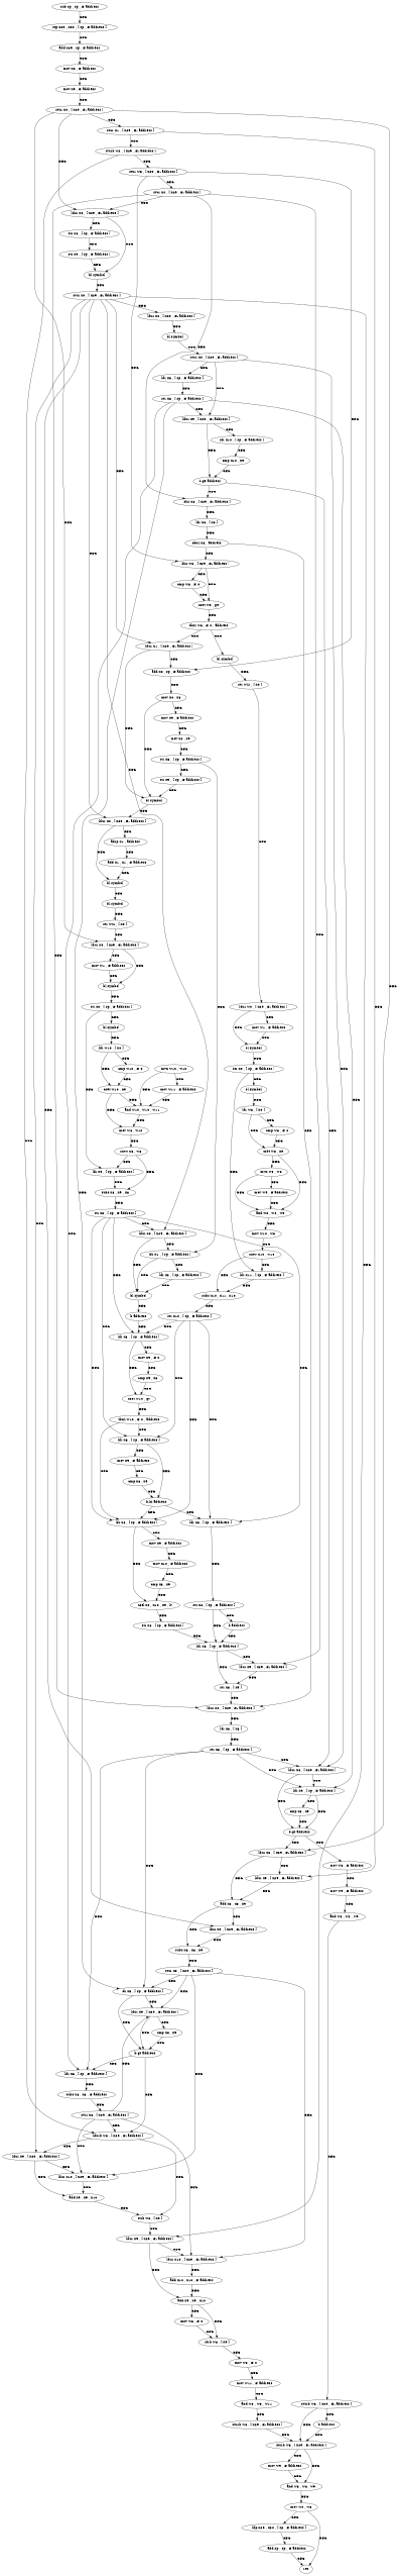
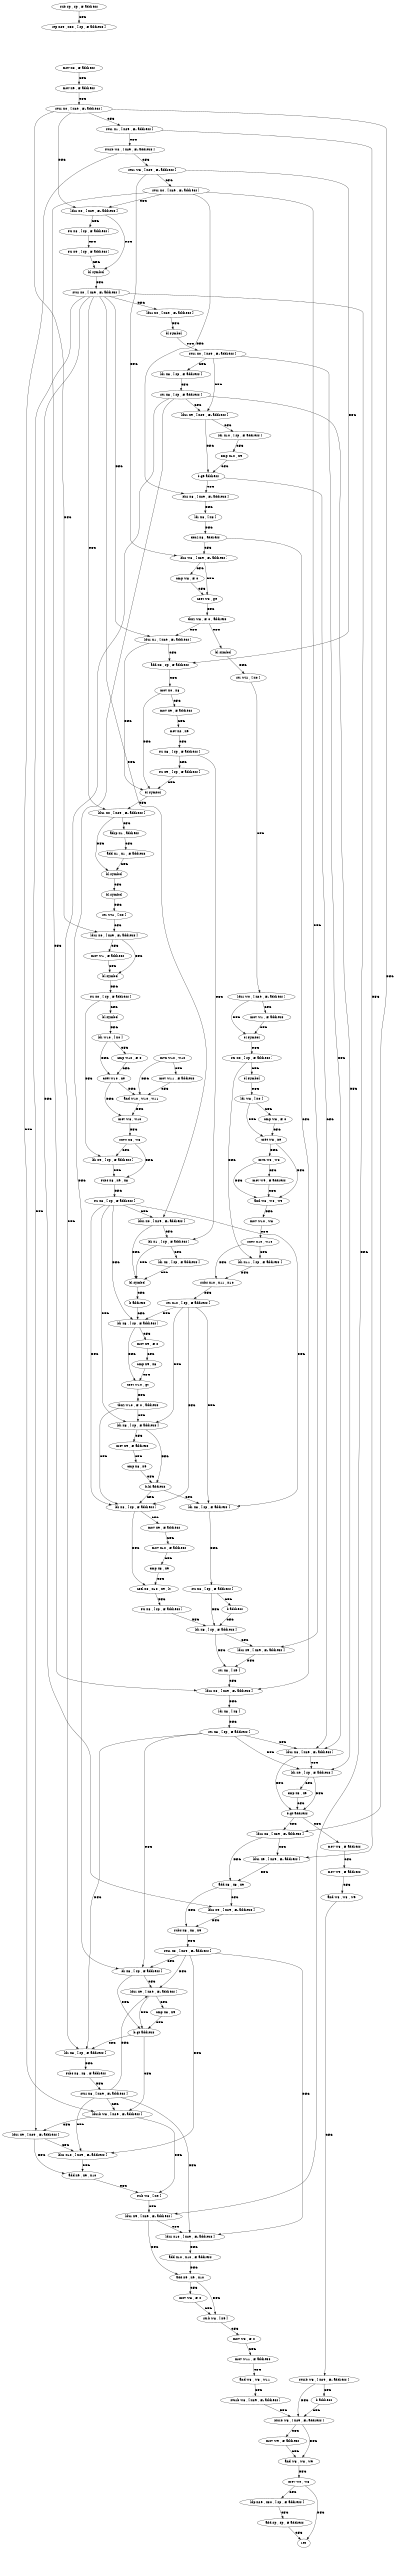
  digraph {
    n1 [label="sub sp , sp , # address"]
    n2 [label="stp x29 , x30 , [ sp , # address ]"]
-   n3 [label="add x29 , sp , # address"]
    n4 [label="mov x8 , # address"]
    n5 [label="mov x9 , # address"]
    n6 [label="stur x0 , [ x29 , #- address ]"]
    n7 [label="stur x1 , [ x29 , #- address ]"]
    n8 [label="ldur x0 , [ x29 , #- address ]"]
    n9 [label="ldur x8 , [ x29 , #- address ]"]
    n10 [label="ldur x0 , [ x29 , #- address ]"]
    n11 [label="sturb w2 , [ x29 , #- address ]"]
    n12 [label="ldur x9 , [ x29 , #- address ]"]
    n13 [label="str x8 , [ sp , # address ]"]
    n14 [label="bl symbol"]
    n15 [label="add x8 , x8 , x9"]
    n16 [label="mov w1 , # address"]
    n17 [label="bl symbol"]
    n18 [label="stur w3 , [ x29 , #- address ]"]
    n19 [label="ldurb w8 , [ x29 , #- address ]"]
    n20 [label="stur x4 , [ x29 , #- address ]"]
    n21 [label="ldur w8 , [ x29 , #- address ]"]
    n22 [label="add x8 , sp , # address"]
    n23 [label="ldur x9 , [ x29 , #- address ]"]
    n24 [label="strb w8 , [ x9 ]"]
    n25 [label="ldur x8 , [ x29 , #- address ]"]
    n26 [label="ldur x8 , [ x29 , #- address ]"]
    n27 [label="ldur x9 , [ x29 , #- address ]"]
    n28 [label="cmp w8 , # 0"]
    n29 [label="cset w8 , ge"]
    n30 [label="ldur w0 , [ x29 , #- address ]"]
    n31 [label="mov w1 , # address"]
    n32 [label="bl symbol"]
    n33 [label="ldr x8 , [ x8 ]"]
    n34 [label="ldr x8 , [ x8 ]"]
    n35 [label="str x8 , [ x9 ]"]
    n36 [label="str x9 , [ sp , # address ]"]
    n37 [label="stur x0 , [ x29 , #- address ]"]
    n38 [label="ldur x0 , [ x29 , #- address ]"]
    n39 [label="ldur x9 , [ x29 , #- address ]"]
    n40 [label="ldur x1 , [ x29 , #- address ]"]
    n41 [label="ldur x9 , [ x29 , #- address ]"]
    n42 [label="ldur x0 , [ x29 , #- address ]"]
    n43 [label="ldur x0 , [ x29 , #- address ]"]
    n44 [label="bl symbol"]
    n45 [label="subs x8 , x8 , x9"]
    n46 [label="bl symbol"]
    n47 [label="ldur x10 , [ x29 , #- address ]"]
    n48 [label="add x9 , x9 , x10"]
    n49 [label="ldur x10 , [ x29 , #- address ]"]
    n50 [label="add x9 , x9 , x10"]
    n51 [label="adrp x1 , address"]
    n52 [label="bl symbol"]
    n53 [label="ldr x1 , [ sp , # address ]"]
    n54 [label="bl symbol"]
    n55 [label="stur x0 , [ x29 , #- address ]"]
    n56 [label="ldr x8 , [ sp , # address ]"]
    n57 [label="ldur x9 , [ x29 , #- address ]"]
    n58 [label="ldur x8 , [ x29 , #- address ]"]
    n59 [label="str x8 , [ sp , # address ]"]
    n60 [label="ldr x10 , [ sp , # address ]"]
    n61 [label="b.ge address"]
    n62 [label="ldr x9 , [ sp , # address ]"]
    n63 [label="b.gt address"]
    n64 [label="ldr x8 , [ sp , # address ]"]
    n65 [label="ldr x8 , [ sp , # address ]"]
    n66 [label="cmp x8 , x9"]
    n67 [label="ldur x9 , [ x29 , #- address ]"]
    n68 [label="b.gt address"]
    n69 [label="subs x8 , x8 , # address"]
    n70 [label="cmp x10 , x9"]
    n71 [label="mov w8 , # address"]
    n72 [label="cbnz x8 , address"]
    n73 [label="mov w9 , # address"]
    n74 [label="and w8 , w8 , w9"]
    n75 [label="str x8 , [ sp , # address ]"]
    n76 [label="tbnz w8 , # 0 , address"]
    n77 [label="stur x8 , [ x29 , #- address ]"]
    n78 [label="cmp x8 , x9"]
    n79 [label="add x10 , x10 , # address"]
    n80 [label="stur x8 , [ x29 , #- address ]"]
    n81 [label="sturb w8 , [ x29 , #- address ]"]
    n82 [label="b address"]
    n83 [label="ldurb w8 , [ x29 , #- address ]"]
    n84 [label="mov w9 , # address"]
    n85 [label="and w8 , w8 , w9"]
    n86 [label="mov w0 , w8"]
    n87 [label="bl symbol"]
    n88 [label="str wzr , [ x0 ]"]
    n89 [label="mov x0 , x8"]
    n90 [label="mov w8 , # 0"]
    n91 [label="strb w8 , [ x9 ]"]
    n92 [label="mov w8 , # 0"]
    n93 [label="mov w11 , # address"]
    n94 [label="and w8 , w8 , w11"]
    n95 [label="sturb w8 , [ x29 , #- address ]"]
    n96 [label="ldp x29 , x30 , [ sp , # address ]"]
    n97 [label=ret]
    n98 [label="add sp , sp , # address"]
    n99 [label="str x0 , [ sp , # address ]"]
    n100 [label="bl symbol"]
    n101 [label="ldr x11 , [ sp , # address ]"]
    n102 [label="ldr w8 , [ x0 ]"]
    n103 [label="subs x10 , x11 , x10"]
    n104 [label="cmp w8 , # 0"]
    n105 [label="cset w8 , ne"]
    n106 [label="mvn w8 , w8"]
    n107 [label="and w8 , w8 , w9"]
    n108 [label="mov w9 , # address"]
    n109 [label="mov w10 , w8"]
    n110 [label="sxtw x10 , w10"]
    n111 [label="str x10 , [ sp , # address ]"]
    n112 [label="ldr x8 , [ sp , # address ]"]
    n113 [label="ldr x8 , [ sp , # address ]"]
    n114 [label="ldr x8 , [ sp , # address ]"]
    n115 [label="ldr x8 , [ sp , # address ]"]
    n116 [label="mov x9 , # 0"]
    n117 [label="cset w10 , gt"]
    n118 [label="mov x9 , # address"]
    n119 [label="csel x8 , x10 , x9 , lt"]
    n120 [label="mov x9 , # address"]
    n121 [label="b.hi address"]
    n122 [label="str x8 , [ sp , # address ]"]
    n123 [label="cmp x9 , x8"]
    n124 [label="tbnz w10 , # 0 , address"]
    n125 [label="mov x9 , # address"]
    n126 [label="mov x2 , x9"]
    n127 [label="str x8 , [ sp , # address ]"]
    n128 [label="str x9 , [ sp , # address ]"]
    n129 [label="ldr x2 , [ sp , # address ]"]
    n130 [label="add x1 , x1 , # address"]
    n131 [label="bl symbol"]
    n132 [label="str wzr , [ x0 ]"]
    n133 [label="str x0 , [ sp , # address ]"]
    n134 [label="bl symbol"]
    n135 [label="ldr x9 , [ sp , # address ]"]
    n136 [label="ldr w10 , [ x0 ]"]
    n137 [label="subs x8 , x9 , x8"]
    n138 [label="cmp w10 , # 0"]
    n139 [label="cset w10 , ne"]
    n140 [label="and w10 , w10 , w11"]
    n141 [label="mov w8 , w10"]
    n142 [label="mvn w10 , w10"]
    n143 [label="mov w11 , # address"]
    n144 [label="sxtw x8 , w8"]
    n145 [label="str x8 , [ sp , # address ]"]
    n146 [label="b address"]
    n147 [label="mov x10 , # address"]
    n148 [label="str x8 , [ sp , # address ]"]
    n149 [label="cmp x8 , x9"]
    n150 [label="ldr x8 , [ sp , # address ]"]
    n151 [label="cmp x8 , x9"]
    n152 [label="b address"]
    n1 -> n2 [label=CFG]
-   n2 -> n3 [label=CFG]
-   n3 -> n4 [label=CFG]
    n4 -> n5 [label=CFG]
    n5 -> n6 [label=CFG]
    n6 -> n7 [label=CFG]
    n6 -> n8 [label=DFG]
    n6 -> n9 [label=DFG]
    n6 -> n10 [label=DFG]
    n7 -> n11 [label=CFG]
    n7 -> n12 [label=DFG]
    n8 -> n13 [label=CFG]
    n8 -> n14 [label=DFG]
    n9 -> n12 [label=CFG]
    n9 -> n15 [label=DFG]
    n10 -> n16 [label=CFG]
    n10 -> n17 [label=DFG]
    n11 -> n18 [label=CFG]
    n11 -> n19 [label=DFG]
    n12 -> n15 [label=DFG]
    n13 -> n36 [label=CFG]
    n14 -> n37 [label=DFG]
    n15 -> n39 [label=CFG]
    n15 -> n45 [label=DFG]
    n16 -> n17 [label=CFG]
    n17 -> n133 [label=DFG]
    n18 -> n20 [label=CFG]
    n18 -> n21 [label=DFG]
    n18 -> n22 [label=DFG]
    n19 -> n23 [label=CFG]
    n19 -> n24 [label=DFG]
    n20 -> n8 [label=CFG]
    n20 -> n25 [label=DFG]
    n20 -> n26 [label=DFG]
    n20 -> n27 [label=DFG]
    n21 -> n28 [label=CFG]
    n21 -> n29 [label=DFG]
    n22 -> n89 [label=CFG]
    n23 -> n47 [label=CFG]
    n23 -> n48 [label=DFG]
    n24 -> n41 [label=CFG]
    n25 -> n33 [label=DFG]
    n26 -> n34 [label=DFG]
    n27 -> n35 [label=DFG]
    n28 -> n29 [label=CFG]
    n29 -> n76 [label=DFG]
    n30 -> n31 [label=CFG]
    n30 -> n32 [label=DFG]
    n31 -> n32 [label=CFG]
    n32 -> n99 [label=DFG]
    n33 -> n72 [label=DFG]
    n34 -> n75 [label=DFG]
    n35 -> n26 [label=CFG]
    n36 -> n14 [label=CFG]
    n37 -> n23 [label=DFG]
    n37 -> n38 [label=DFG]
    n37 -> n39 [label=DFG]
    n37 -> n40 [label=DFG]
    n37 -> n41 [label=DFG]
    n37 -> n42 [label=DFG]
    n37 -> n43 [label=DFG]
    n38 -> n44 [label=DFG]
    n39 -> n45 [label=DFG]
    n40 -> n22 [label=CFG]
    n40 -> n46 [label=DFG]
    n41 -> n49 [label=CFG]
    n41 -> n50 [label=DFG]
    n42 -> n51 [label=CFG]
    n42 -> n52 [label=DFG]
    n43 -> n53 [label=CFG]
    n43 -> n54 [label=DFG]
    n44 -> n55 [label=DFG]
    n45 -> n77 [label=DFG]
    n46 -> n42 [label=CFG]
    n47 -> n48 [label=DFG]
    n48 -> n24 [label=DFG]
    n49 -> n79 [label=DFG]
    n50 -> n90 [label=CFG]
    n50 -> n91 [label=DFG]
    n51 -> n130 [label=CFG]
    n52 -> n131 [label=CFG]
    n53 -> n54 [label=DFG]
    n53 -> n129 [label=CFG]
    n54 -> n146 [label=CFG]
    n55 -> n56 [label=CFG]
    n55 -> n57 [label=DFG]
    n55 -> n58 [label=DFG]
    n56 -> n59 [label=CFG]
    n57 -> n60 [label=CFG]
    n57 -> n61 [label=DFG]
    n58 -> n62 [label=CFG]
    n58 -> n63 [label=DFG]
    n59 -> n57 [label=CFG]
    n59 -> n62 [label=DFG]
    n59 -> n64 [label=DFG]
    n59 -> n65 [label=DFG]
    n60 -> n70 [label=CFG]
    n61 -> n25 [label=CFG]
    n61 -> n58 [label=CFG]
    n62 -> n63 [label=DFG]
    n62 -> n66 [label=CFG]
    n63 -> n9 [label=CFG]
    n63 -> n71 [label=CFG]
    n64 -> n67 [label=CFG]
    n64 -> n68 [label=DFG]
    n65 -> n69 [label=DFG]
    n66 -> n63 [label=CFG]
    n67 -> n68 [label=DFG]
    n67 -> n78 [label=CFG]
    n68 -> n19 [label=CFG]
    n68 -> n65 [label=CFG]
    n69 -> n80 [label=DFG]
    n70 -> n61 [label=CFG]
    n71 -> n73 [label=CFG]
    n72 -> n21 [label=CFG]
    n72 -> n26 [label=CFG]
    n73 -> n74 [label=CFG]
    n74 -> n81 [label=CFG]
    n75 -> n58 [label=CFG]
    n75 -> n62 [label=DFG]
    n75 -> n64 [label=DFG]
    n75 -> n65 [label=DFG]
    n76 -> n40 [label=CFG]
    n76 -> n87 [label=CFG]
    n77 -> n47 [label=DFG]
    n77 -> n49 [label=DFG]
    n77 -> n64 [label=CFG]
    n77 -> n67 [label=DFG]
    n78 -> n68 [label=CFG]
    n79 -> n50 [label=DFG]
    n80 -> n19 [label=CFG]
    n80 -> n47 [label=DFG]
    n80 -> n49 [label=DFG]
    n80 -> n67 [label=DFG]
    n81 -> n82 [label=CFG]
    n81 -> n83 [label=DFG]
    n82 -> n83 [label=CFG]
    n83 -> n84 [label=CFG]
    n83 -> n85 [label=DFG]
    n84 -> n85 [label=CFG]
    n85 -> n86 [label=DFG]
    n86 -> n96 [label=CFG]
    n86 -> n97 [label=DFG]
    n87 -> n88 [label=DFG]
    n88 -> n30 [label=CFG]
    n89 -> n46 [label=DFG]
    n89 -> n125 [label=CFG]
    n90 -> n91 [label=CFG]
    n91 -> n92 [label=CFG]
    n92 -> n93 [label=CFG]
    n93 -> n94 [label=CFG]
    n94 -> n95 [label=CFG]
    n95 -> n83 [label=DFG]
    n96 -> n98 [label=CFG]
    n98 -> n97 [label=CFG]
    n99 -> n100 [label=CFG]
    n99 -> n101 [label=DFG]
    n100 -> n102 [label=DFG]
    n101 -> n103 [label=DFG]
    n102 -> n104 [label=CFG]
    n102 -> n105 [label=DFG]
    n103 -> n111 [label=DFG]
    n104 -> n105 [label=CFG]
    n105 -> n106 [label=DFG]
    n105 -> n107 [label=DFG]
    n106 -> n107 [label=DFG]
    n106 -> n108 [label=CFG]
    n107 -> n109 [label=DFG]
    n108 -> n107 [label=CFG]
    n109 -> n110 [label=DFG]
    n110 -> n101 [label=CFG]
    n110 -> n103 [label=DFG]
    n111 -> n112 [label=DFG]
    n111 -> n113 [label=DFG]
    n111 -> n114 [label=DFG]
    n111 -> n115 [label=DFG]
    n112 -> n116 [label=CFG]
    n112 -> n117 [label=DFG]
    n113 -> n118 [label=CFG]
    n113 -> n119 [label=DFG]
    n114 -> n120 [label=CFG]
    n114 -> n121 [label=DFG]
    n115 -> n122 [label=DFG]
    n116 -> n123 [label=CFG]
    n117 -> n124 [label=DFG]
    n118 -> n147 [label=CFG]
    n119 -> n148 [label=DFG]
    n120 -> n151 [label=CFG]
    n121 -> n113 [label=CFG]
    n121 -> n115 [label=CFG]
    n122 -> n150 [label=DFG]
    n122 -> n152 [label=CFG]
    n123 -> n117 [label=CFG]
    n124 -> n113 [label=CFG]
    n124 -> n114 [label=CFG]
    n125 -> n126 [label=CFG]
    n126 -> n127 [label=CFG]
    n127 -> n53 [label=DFG]
    n127 -> n128 [label=CFG]
    n128 -> n46 [label=CFG]
    n129 -> n54 [label=CFG]
    n130 -> n52 [label=CFG]
    n131 -> n132 [label=DFG]
    n132 -> n10 [label=CFG]
    n133 -> n134 [label=CFG]
    n133 -> n135 [label=DFG]
    n134 -> n136 [label=DFG]
    n135 -> n137 [label=DFG]
    n136 -> n138 [label=CFG]
    n136 -> n139 [label=DFG]
    n137 -> n145 [label=DFG]
    n138 -> n139 [label=CFG]
    n139 -> n140 [label=DFG]
    n139 -> n141 [label=DFG]
    n140 -> n141 [label=DFG]
    n141 -> n144 [label=DFG]
    n142 -> n140 [label=DFG]
    n142 -> n143 [label=CFG]
    n143 -> n140 [label=CFG]
    n144 -> n135 [label=CFG]
    n144 -> n137 [label=DFG]
    n145 -> n43 [label=CFG]
    n145 -> n112 [label=DFG]
    n145 -> n113 [label=DFG]
    n145 -> n114 [label=DFG]
    n145 -> n115 [label=DFG]
    n146 -> n112 [label=CFG]
    n147 -> n149 [label=CFG]
    n148 -> n150 [label=DFG]
    n149 -> n119 [label=CFG]
    n150 -> n27 [label=CFG]
    n150 -> n35 [label=DFG]
    n151 -> n121 [label=CFG]
    n152 -> n150 [label=CFG]
  }
